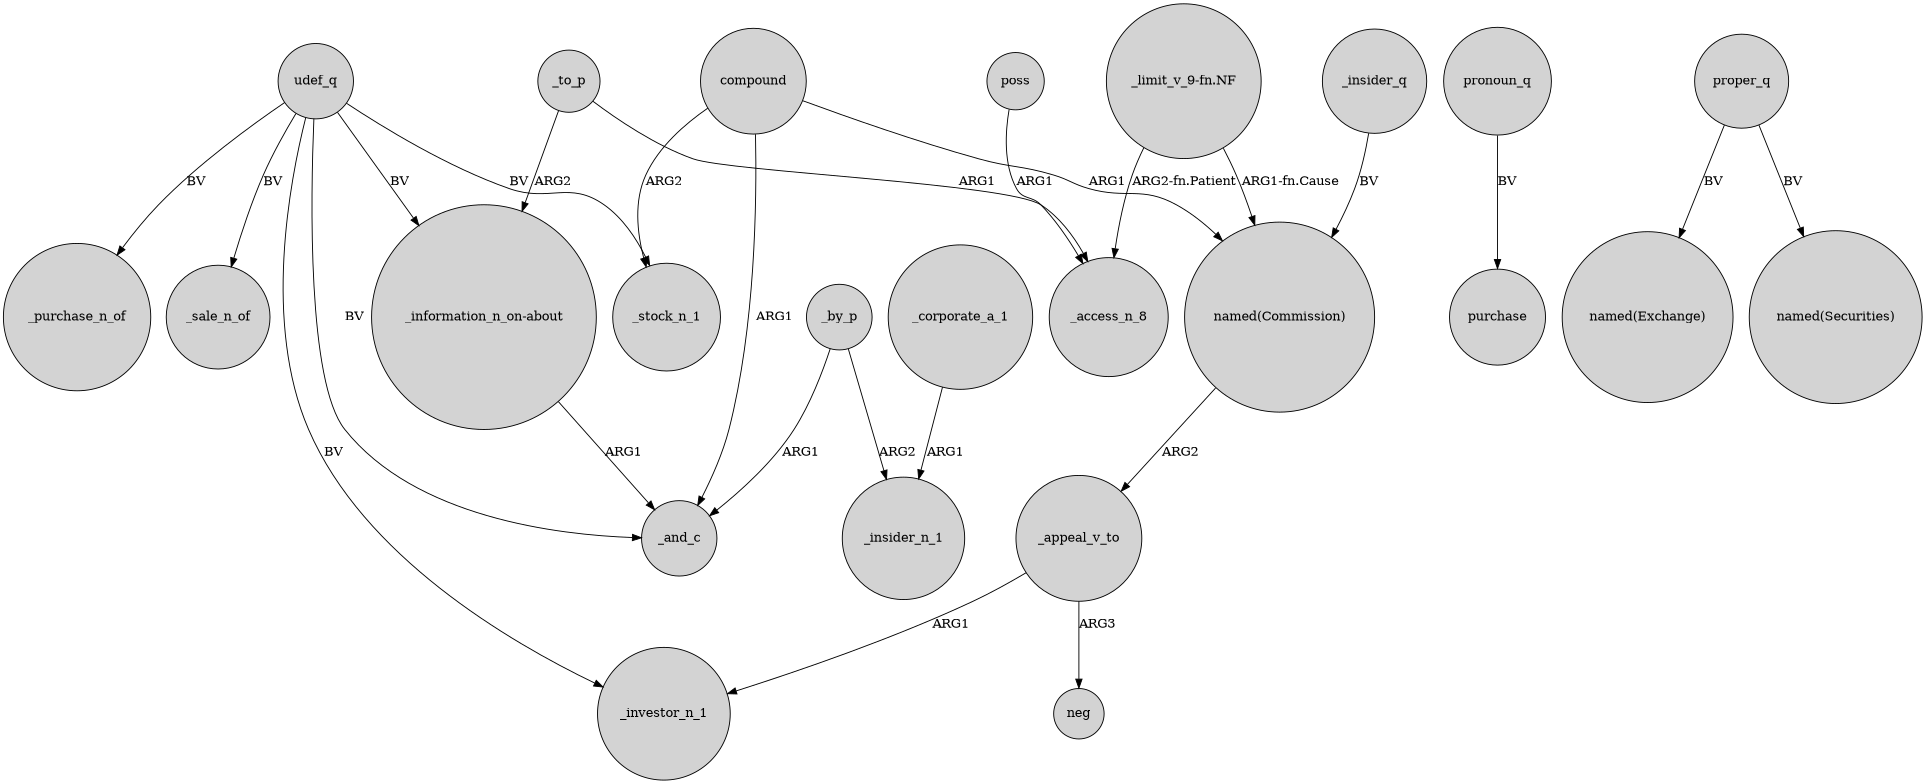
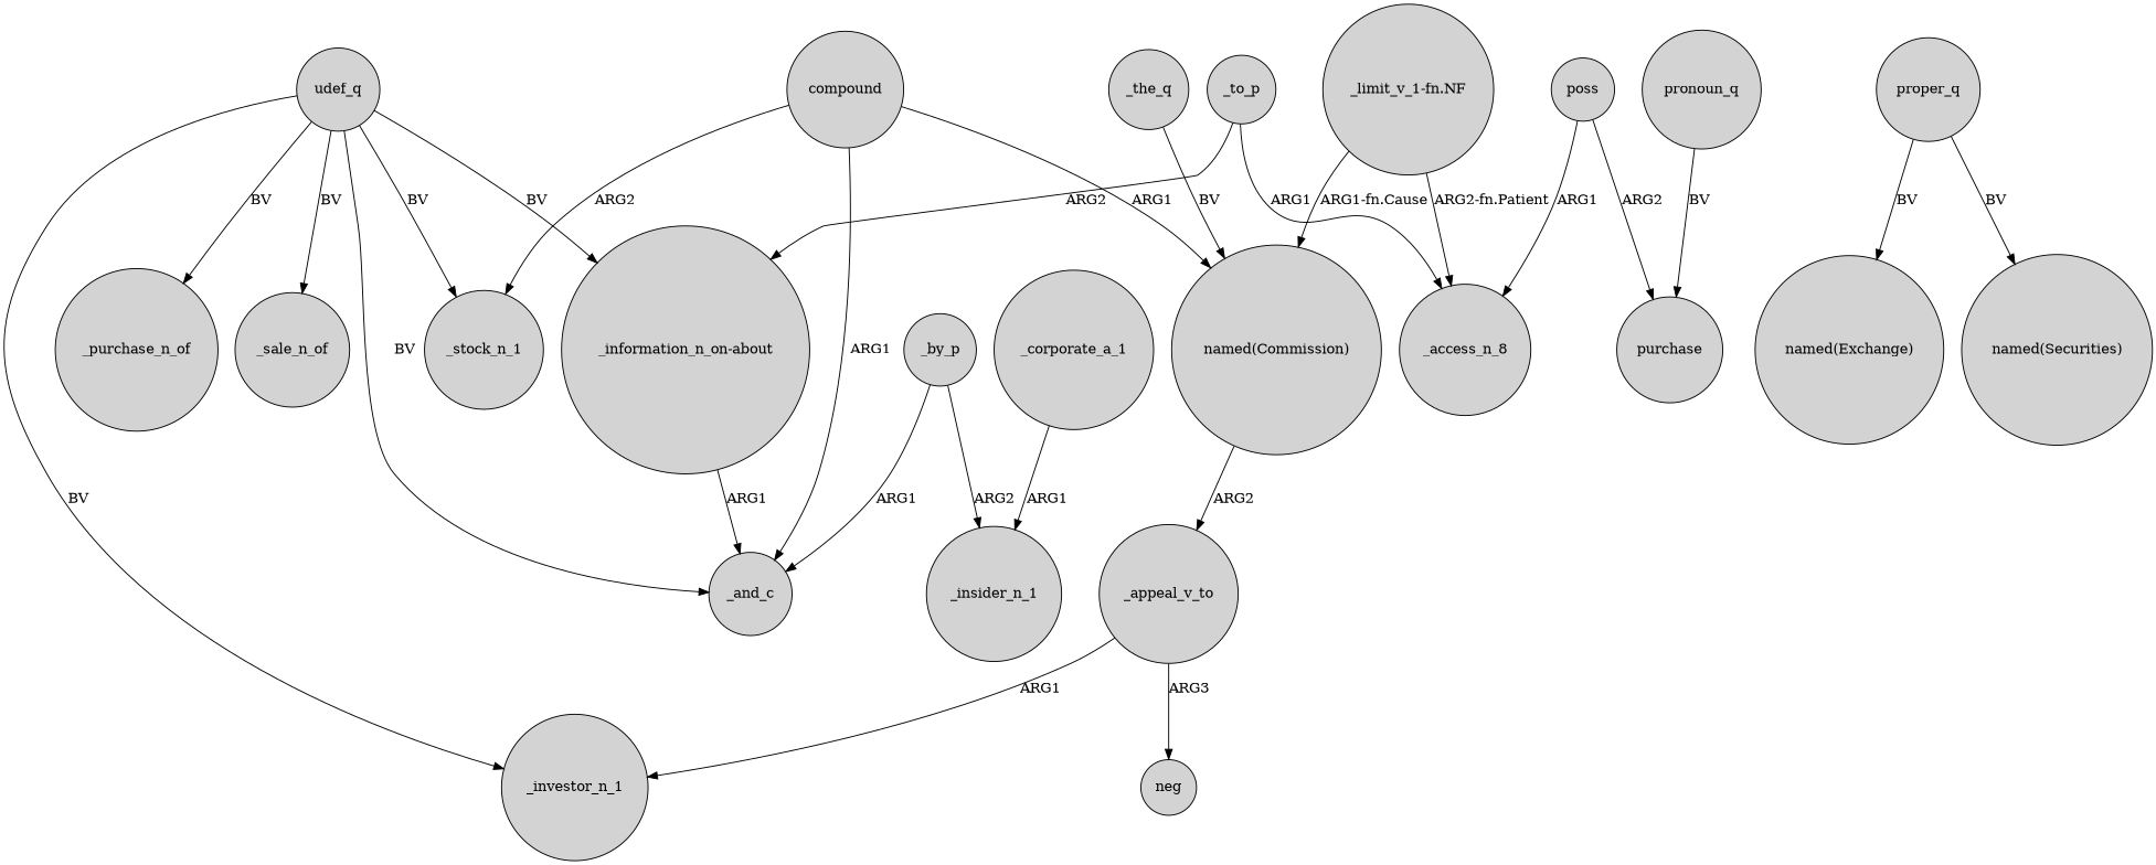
  digraph {
    node [shape=circle style=filled]
    _to_p
    "_information_n_on-about"
    n3 [label=_access_n_8]
    _and_c
    compound
    "named(Commission)"
    _stock_n_1
    _appeal_v_to
    poss
    n10 [label=purchase]
    _corporate_a_1
    _insider_n_1
    udef_q
    _investor_n_1
    _purchase_n_of
    _sale_n_of
    neg
    _by_p
    proper_q
    "named(Exchange)"
    "named(Securities)"
-   "_limit_v_1-fn.NF" [label="_limit_v_9-fn.NF"]
+   "_limit_v_1-fn.NF"
    pronoun_q
-   _the_q [label=_insider_q]
+   _the_q
    _to_p -> "_information_n_on-about" [label=ARG2]
    _to_p -> n3 [label=ARG1]
    "_information_n_on-about" -> _and_c [label=ARG1]
    compound -> _and_c [label=ARG1]
    compound -> "named(Commission)" [label=ARG1]
    compound -> _stock_n_1 [label=ARG2]
    "named(Commission)" -> _appeal_v_to [label=ARG2]
    _appeal_v_to -> _investor_n_1 [label=ARG1]
    _appeal_v_to -> neg [label=ARG3]
    poss -> n3 [label=ARG1]
+   poss -> n10 [label=ARG2]
    _corporate_a_1 -> _insider_n_1 [label=ARG1]
    udef_q -> "_information_n_on-about" [label=BV]
    udef_q -> _and_c [label=BV]
    udef_q -> _stock_n_1 [label=BV]
    udef_q -> _investor_n_1 [label=BV]
    udef_q -> _purchase_n_of [label=BV]
    udef_q -> _sale_n_of [label=BV]
    _by_p -> _and_c [label=ARG1]
    _by_p -> _insider_n_1 [label=ARG2]
    proper_q -> "named(Exchange)" [label=BV]
    proper_q -> "named(Securities)" [label=BV]
    "_limit_v_1-fn.NF" -> n3 [label="ARG2-fn.Patient"]
    "_limit_v_1-fn.NF" -> "named(Commission)" [label="ARG1-fn.Cause"]
    pronoun_q -> n10 [label=BV]
    _the_q -> "named(Commission)" [label=BV]
  }
